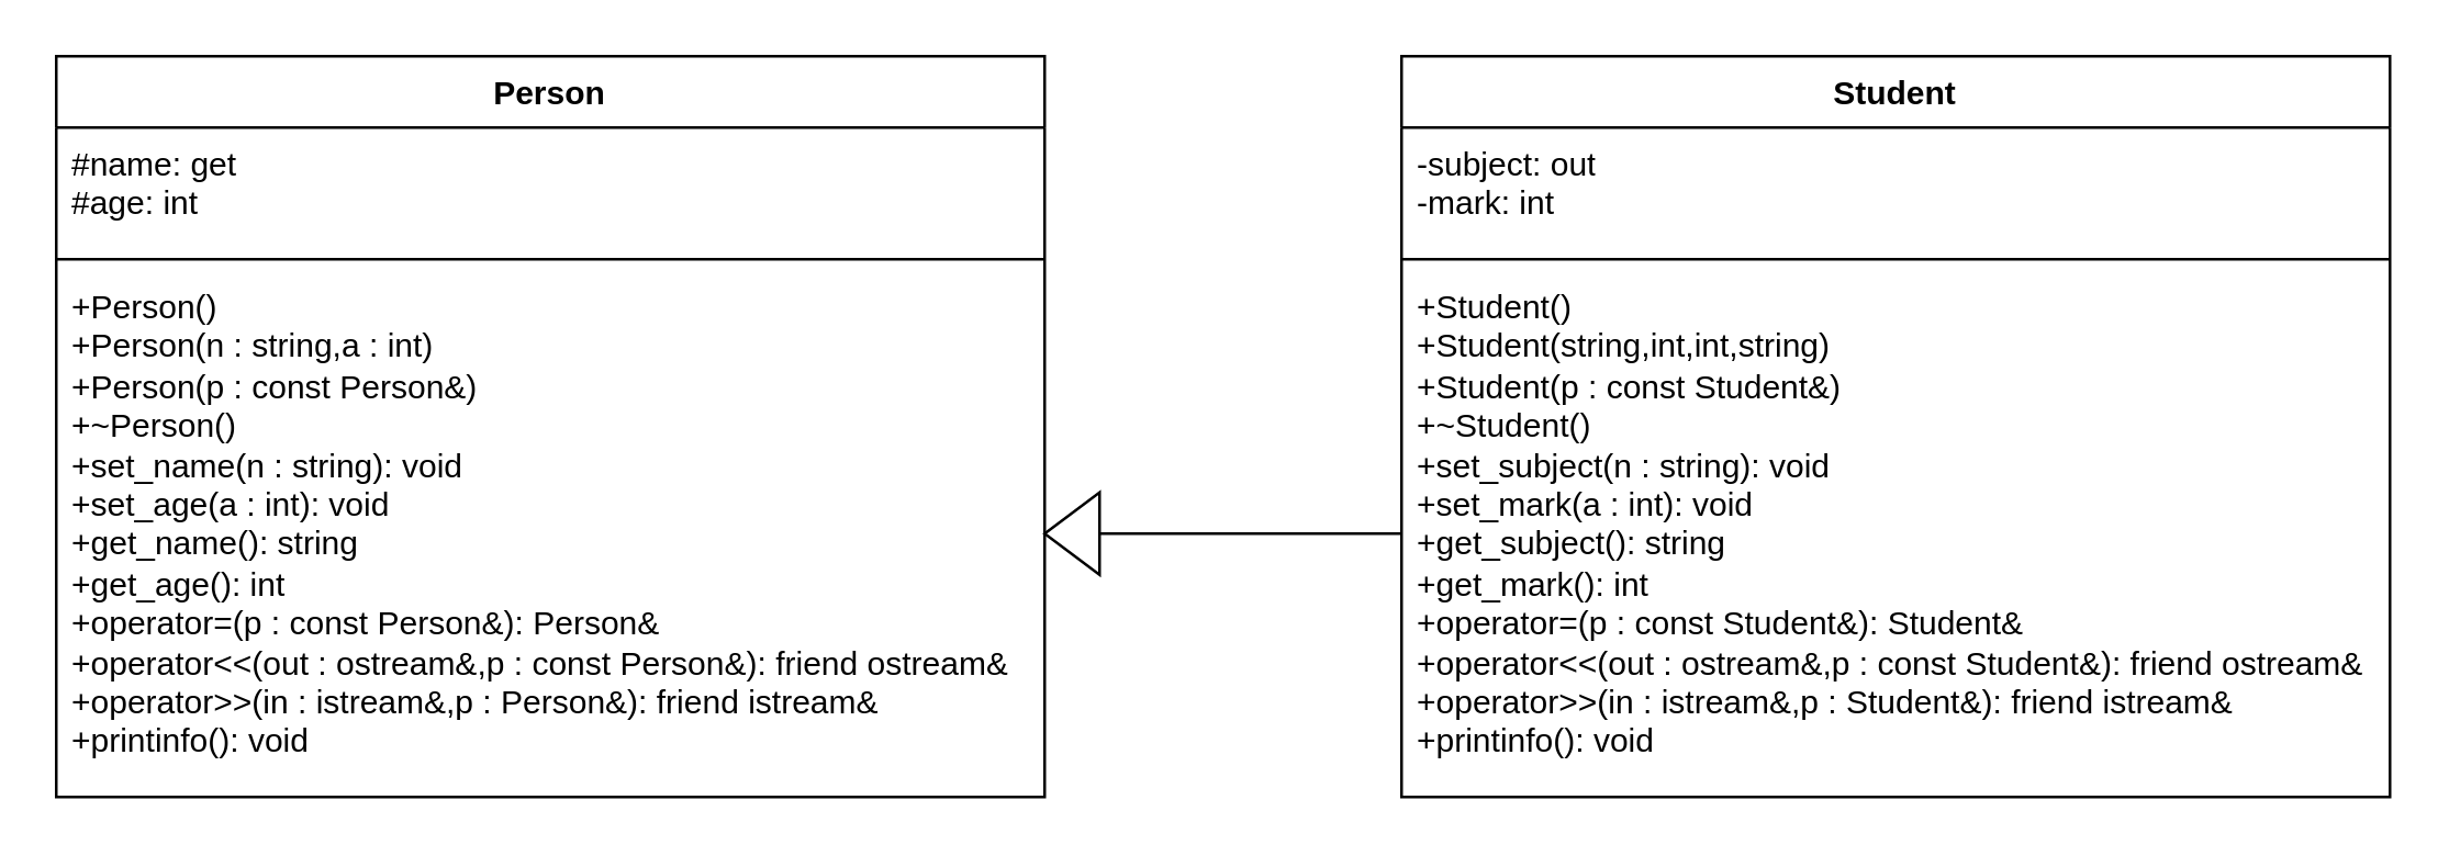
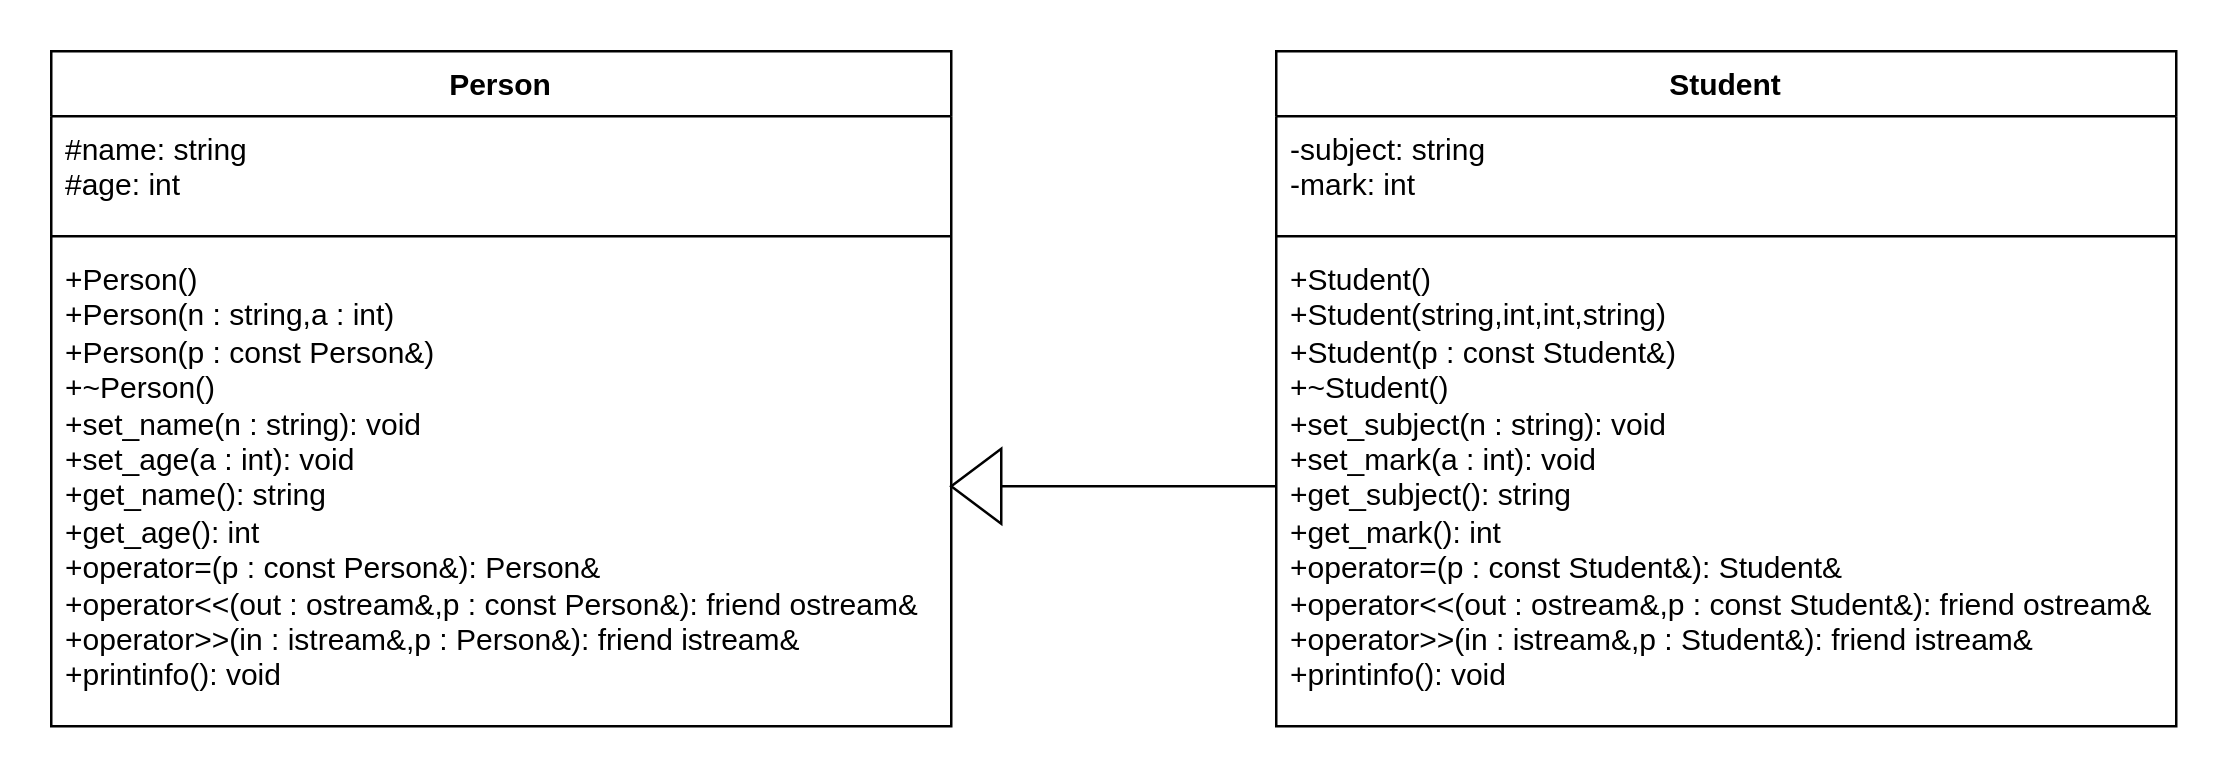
  <mxCell id="0" />
  <mxCell id="1" parent="0" />
  <mxCell id="2" value="Person" style="swimlane;fontStyle=1;align=center;verticalAlign=top;childLayout=stackLayout;horizontal=1;startSize=26;horizontalStack=0;resizeParent=1;resizeParentMax=0;resizeLast=0;collapsible=1;marginBottom=0;whiteSpace=wrap;html=1;" vertex="1" parent="1"><mxGeometry x="20" y="20" width="360" height="270" as="geometry" /></mxCell>
- <mxCell id="3" value="#name: get&lt;div&gt;#age: int&lt;/div&gt;" style="text;strokeColor=none;fillColor=none;align=left;verticalAlign=top;spacingLeft=4;spacingRight=4;overflow=hidden;rotatable=0;points=[[0,0.5],[1,0.5]];portConstraint=eastwest;whiteSpace=wrap;html=1;" vertex="1" parent="2"><mxGeometry y="26" width="360" height="44" as="geometry" /></mxCell>
+ <mxCell id="3" value="#name: string&lt;div&gt;#age: int&lt;/div&gt;" style="text;strokeColor=none;fillColor=none;align=left;verticalAlign=top;spacingLeft=4;spacingRight=4;overflow=hidden;rotatable=0;points=[[0,0.5],[1,0.5]];portConstraint=eastwest;whiteSpace=wrap;html=1;" vertex="1" parent="2"><mxGeometry y="26" width="360" height="44" as="geometry" /></mxCell>
  <mxCell id="4" value="" style="line;strokeWidth=1;fillColor=none;align=left;verticalAlign=middle;spacingTop=-1;spacingLeft=3;spacingRight=3;rotatable=0;labelPosition=right;points=[];portConstraint=eastwest;strokeColor=inherit;" vertex="1" parent="2"><mxGeometry y="70" width="360" height="8" as="geometry" /></mxCell>
  <mxCell id="5" value="&lt;div&gt;+Person()&lt;/div&gt;&lt;div&gt;&lt;span style=&quot;background-color: transparent; color: light-dark(rgb(0, 0, 0), rgb(255, 255, 255));&quot;&gt;+Person(n : string,a : int)&lt;/span&gt;&lt;/div&gt;&lt;div&gt;&lt;span style=&quot;background-color: transparent; color: light-dark(rgb(0, 0, 0), rgb(255, 255, 255));&quot;&gt;+Person(p : const Person&amp;amp;)&lt;/span&gt;&lt;/div&gt;&lt;div&gt;&lt;span style=&quot;background-color: transparent; color: light-dark(rgb(0, 0, 0), rgb(255, 255, 255));&quot;&gt;+~Person()&lt;/span&gt;&lt;/div&gt;&lt;div&gt;&lt;span style=&quot;background-color: transparent; color: light-dark(rgb(0, 0, 0), rgb(255, 255, 255));&quot;&gt;+set_name(n : string):&amp;nbsp;&lt;/span&gt;&lt;span style=&quot;background-color: transparent; color: light-dark(rgb(0, 0, 0), rgb(255, 255, 255));&quot;&gt;void&lt;/span&gt;&lt;/div&gt;&lt;div&gt;&lt;span style=&quot;background-color: transparent; color: light-dark(rgb(0, 0, 0), rgb(255, 255, 255));&quot;&gt;+set_age(a : int):&amp;nbsp;&lt;/span&gt;&lt;span style=&quot;background-color: transparent; color: light-dark(rgb(0, 0, 0), rgb(255, 255, 255));&quot;&gt;void&lt;/span&gt;&lt;/div&gt;&lt;div&gt;&lt;span style=&quot;background-color: transparent; color: light-dark(rgb(0, 0, 0), rgb(255, 255, 255));&quot;&gt;+get_name():&amp;nbsp;&lt;/span&gt;&lt;span style=&quot;background-color: transparent; color: light-dark(rgb(0, 0, 0), rgb(255, 255, 255));&quot;&gt;string&lt;/span&gt;&lt;/div&gt;&lt;div&gt;&lt;span style=&quot;background-color: transparent; color: light-dark(rgb(0, 0, 0), rgb(255, 255, 255));&quot;&gt;+get_age():&amp;nbsp;&lt;/span&gt;&lt;span style=&quot;background-color: transparent; color: light-dark(rgb(0, 0, 0), rgb(255, 255, 255));&quot;&gt;int&lt;/span&gt;&lt;/div&gt;&lt;div&gt;&lt;span style=&quot;background-color: transparent; color: light-dark(rgb(0, 0, 0), rgb(255, 255, 255));&quot;&gt;+operator=(p : const Person&amp;amp;):&amp;nbsp;&lt;/span&gt;&lt;span style=&quot;background-color: transparent; color: light-dark(rgb(0, 0, 0), rgb(255, 255, 255));&quot;&gt;Person&amp;amp;&lt;/span&gt;&lt;/div&gt;&lt;div&gt;&lt;span style=&quot;background-color: transparent; color: light-dark(rgb(0, 0, 0), rgb(255, 255, 255));&quot;&gt;+operator&amp;lt;&amp;lt;(out : ostream&amp;amp;,p : const Person&amp;amp;):&amp;nbsp;&lt;/span&gt;&lt;span style=&quot;background-color: transparent; color: light-dark(rgb(0, 0, 0), rgb(255, 255, 255));&quot;&gt;friend ostream&amp;amp;&lt;/span&gt;&lt;/div&gt;&lt;div&gt;&lt;span style=&quot;background-color: transparent; color: light-dark(rgb(0, 0, 0), rgb(255, 255, 255));&quot;&gt;+operator&amp;gt;&amp;gt;(in : istream&amp;amp;,p : Person&amp;amp;):&amp;nbsp;&lt;/span&gt;&lt;span style=&quot;background-color: transparent; color: light-dark(rgb(0, 0, 0), rgb(255, 255, 255));&quot;&gt;friend istream&amp;amp;&lt;/span&gt;&lt;/div&gt;&lt;div&gt;&lt;span style=&quot;background-color: transparent; color: light-dark(rgb(0, 0, 0), rgb(255, 255, 255));&quot;&gt;+printinfo():&amp;nbsp;&lt;/span&gt;&lt;span style=&quot;background-color: transparent; color: light-dark(rgb(0, 0, 0), rgb(255, 255, 255));&quot;&gt;void&lt;/span&gt;&lt;/div&gt;" style="text;strokeColor=none;fillColor=none;align=left;verticalAlign=top;spacingLeft=4;spacingRight=4;overflow=hidden;rotatable=0;points=[[0,0.5],[1,0.5]];portConstraint=eastwest;whiteSpace=wrap;html=1;" vertex="1" parent="2"><mxGeometry y="78" width="360" height="192" as="geometry" /></mxCell>
  <mxCell id="6" value="Student" style="swimlane;fontStyle=1;align=center;verticalAlign=top;childLayout=stackLayout;horizontal=1;startSize=26;horizontalStack=0;resizeParent=1;resizeParentMax=0;resizeLast=0;collapsible=1;marginBottom=0;whiteSpace=wrap;html=1;" vertex="1" parent="1"><mxGeometry x="510" y="20" width="360" height="270" as="geometry"><mxRectangle x="850" y="330" width="80" height="30" as="alternateBounds" /></mxGeometry></mxCell>
- <mxCell id="7" value="-subject: out&lt;div&gt;-mark: int&lt;/div&gt;" style="text;strokeColor=none;fillColor=none;align=left;verticalAlign=top;spacingLeft=4;spacingRight=4;overflow=hidden;rotatable=0;points=[[0,0.5],[1,0.5]];portConstraint=eastwest;whiteSpace=wrap;html=1;" vertex="1" parent="6"><mxGeometry y="26" width="360" height="44" as="geometry" /></mxCell>
+ <mxCell id="7" value="-subject: string&lt;div&gt;-mark: int&lt;/div&gt;" style="text;strokeColor=none;fillColor=none;align=left;verticalAlign=top;spacingLeft=4;spacingRight=4;overflow=hidden;rotatable=0;points=[[0,0.5],[1,0.5]];portConstraint=eastwest;whiteSpace=wrap;html=1;" vertex="1" parent="6"><mxGeometry y="26" width="360" height="44" as="geometry" /></mxCell>
  <mxCell id="8" value="" style="line;strokeWidth=1;fillColor=none;align=left;verticalAlign=middle;spacingTop=-1;spacingLeft=3;spacingRight=3;rotatable=0;labelPosition=right;points=[];portConstraint=eastwest;strokeColor=inherit;" vertex="1" parent="6"><mxGeometry y="70" width="360" height="8" as="geometry" /></mxCell>
  <mxCell id="9" value="&lt;div&gt;&lt;font&gt;+Student()&lt;/font&gt;&lt;/div&gt;&lt;div&gt;&lt;font&gt;&lt;span style=&quot;background-color: transparent;&quot;&gt;+&lt;/span&gt;&lt;span style=&quot;background-color: transparent;&quot;&gt;Student(string,int,int,string)&lt;/span&gt;&lt;/font&gt;&lt;/div&gt;&lt;div&gt;&lt;font&gt;&lt;span style=&quot;background-color: transparent;&quot;&gt;+&lt;/span&gt;&lt;span style=&quot;background-color: transparent;&quot;&gt;Student(p : const Student&amp;amp;)&lt;/span&gt;&lt;/font&gt;&lt;/div&gt;&lt;div&gt;&lt;font&gt;&lt;span style=&quot;background-color: transparent;&quot;&gt;+&lt;/span&gt;&lt;span style=&quot;background-color: transparent;&quot;&gt;~Student()&lt;/span&gt;&lt;/font&gt;&lt;/div&gt;&lt;div&gt;&lt;font&gt;&lt;span style=&quot;background-color: transparent;&quot;&gt;&lt;font&gt;+&lt;/font&gt;set_subject(n : string)&lt;font&gt;:&amp;nbsp;&lt;/font&gt;&lt;/span&gt;&lt;span style=&quot;background-color: transparent;&quot;&gt;void&lt;/span&gt;&lt;/font&gt;&lt;/div&gt;&lt;div&gt;&lt;font&gt;&lt;span style=&quot;background-color: transparent;&quot;&gt;&lt;font&gt;+&lt;/font&gt;set_mark(a : int)&lt;font&gt;:&amp;nbsp;&lt;/font&gt;&lt;/span&gt;&lt;span style=&quot;background-color: transparent;&quot;&gt;void&lt;/span&gt;&lt;/font&gt;&lt;/div&gt;&lt;div&gt;&lt;font&gt;&lt;span style=&quot;background-color: transparent;&quot;&gt;&lt;font&gt;+&lt;/font&gt;get_subject()&lt;font&gt;:&amp;nbsp;&lt;/font&gt;&lt;/span&gt;&lt;span style=&quot;background-color: transparent;&quot;&gt;string&lt;/span&gt;&lt;/font&gt;&lt;/div&gt;&lt;div&gt;&lt;font&gt;&lt;span style=&quot;background-color: transparent;&quot;&gt;&lt;font&gt;+&lt;/font&gt;get_mark()&lt;font&gt;:&amp;nbsp;&lt;/font&gt;&lt;/span&gt;&lt;span style=&quot;background-color: transparent;&quot;&gt;int&lt;/span&gt;&lt;/font&gt;&lt;/div&gt;&lt;div&gt;&lt;font&gt;&lt;span style=&quot;background-color: transparent;&quot;&gt;&lt;font&gt;+&lt;/font&gt;operator=(p : const Student&amp;amp;)&lt;font&gt;:&amp;nbsp;&lt;/font&gt;&lt;/span&gt;&lt;span style=&quot;background-color: transparent;&quot;&gt;Student&amp;amp;&lt;/span&gt;&lt;/font&gt;&lt;/div&gt;&lt;div&gt;&lt;font&gt;&lt;span style=&quot;background-color: transparent;&quot;&gt;&lt;font&gt;+&lt;/font&gt;operator&amp;lt;&amp;lt;(out : ostream&amp;amp;,p : const Student&amp;amp;)&lt;font&gt;:&amp;nbsp;&lt;/font&gt;&lt;/span&gt;&lt;span style=&quot;background-color: transparent;&quot;&gt;friend ostream&amp;amp;&lt;/span&gt;&lt;/font&gt;&lt;/div&gt;&lt;div&gt;&lt;font&gt;&lt;span style=&quot;background-color: transparent;&quot;&gt;+operator&amp;gt;&amp;gt;(in : istream&amp;amp;,p : Student&amp;amp;):&amp;nbsp;&lt;/span&gt;&lt;span style=&quot;background-color: transparent;&quot;&gt;friend istream&amp;amp;&lt;/span&gt;&lt;/font&gt;&lt;/div&gt;&lt;div&gt;&lt;font&gt;&lt;span style=&quot;background-color: transparent;&quot;&gt;+printinfo():&amp;nbsp;&lt;/span&gt;&lt;span style=&quot;background-color: transparent;&quot;&gt;void&lt;/span&gt;&lt;/font&gt;&lt;/div&gt;" style="text;strokeColor=none;fillColor=none;align=left;verticalAlign=top;spacingLeft=4;spacingRight=4;overflow=hidden;rotatable=0;points=[[0,0.5],[1,0.5]];portConstraint=eastwest;whiteSpace=wrap;html=1;" vertex="1" parent="6"><mxGeometry y="78" width="360" height="192" as="geometry" /></mxCell>
  <mxCell id="10" value="" style="triangle;whiteSpace=wrap;html=1;direction=west;" vertex="1" parent="1"><mxGeometry x="380" y="179" width="20" height="30" as="geometry" /></mxCell>
  <mxCell id="11" value="" style="endArrow=none;html=1;rounded=0;exitX=0;exitY=0.5;exitDx=0;exitDy=0;entryX=0;entryY=0.5;entryDx=0;entryDy=0;" edge="1" parent="1" source="9" target="10"><mxGeometry width="50" height="50" relative="1" as="geometry"><mxPoint x="460" y="190" as="sourcePoint" /><mxPoint x="370" y="194" as="targetPoint" /></mxGeometry></mxCell>
